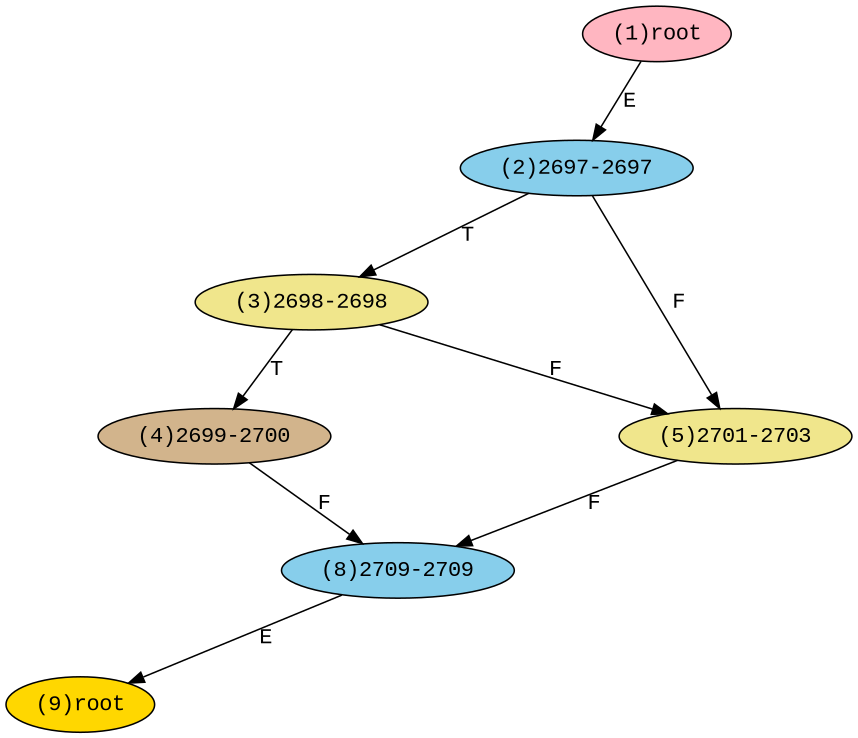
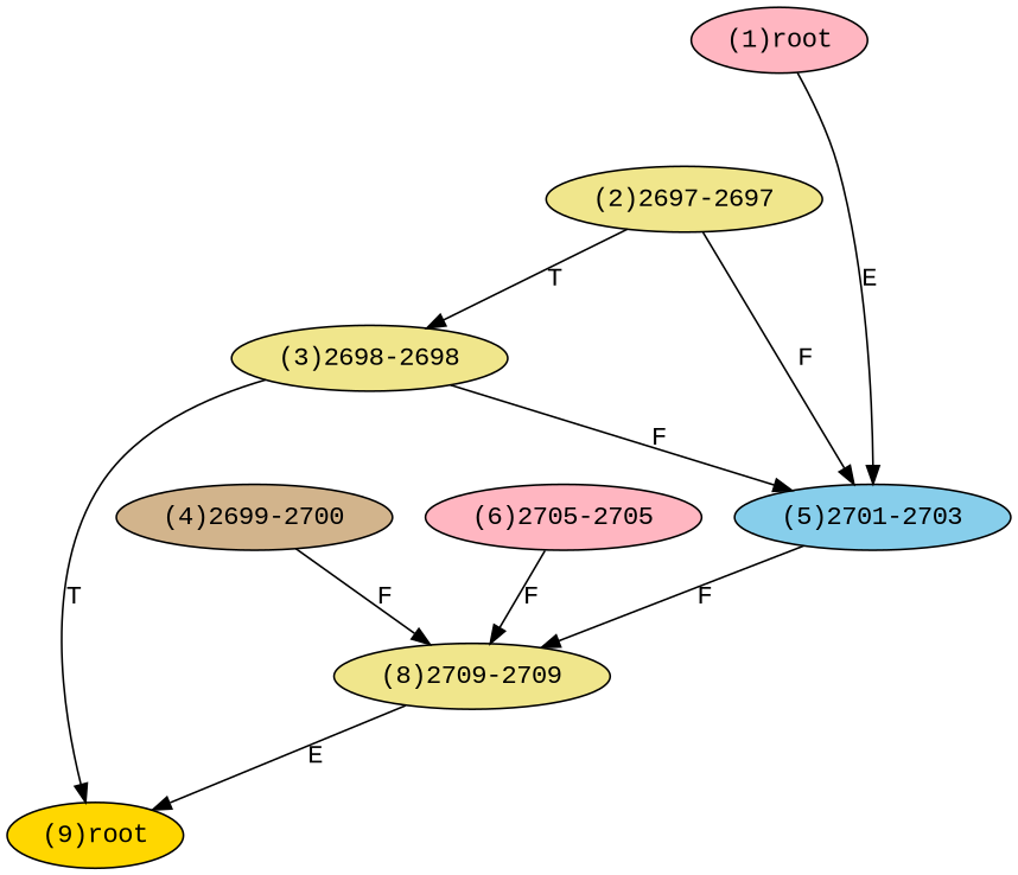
  digraph {
    fontname="Liberation Mono"
    node [fillcolor=lightpink fontname="Liberation Mono" style=filled]
    edge [fontname="Liberation Mono"]
    n1 [label="(1)root"]
-   n2 [fillcolor=skyblue label="(2)2697-2697"]
+   n2 [fillcolor=khaki label="(2)2697-2697"]
    n3 [fillcolor=khaki label="(3)2698-2698"]
-   n4 [fillcolor=khaki label="(5)2701-2703"]
+   n4 [fillcolor=skyblue label="(5)2701-2703"]
    n5 [fillcolor=tan label="(4)2699-2700"]
-   n7 [fillcolor=skyblue label="(8)2709-2709"]
+   n6 [label="(6)2705-2705"]
+   n7 [fillcolor=khaki label="(8)2709-2709"]
    n8 [fillcolor=gold label="(9)root"]
-   n1 -> n2 [label=E]
+   n1 -> n4 [label=E]
    n2 -> n3 [label=T]
    n2 -> n4 [label=F]
    n3 -> n4 [label=F]
-   n3 -> n5 [label=T]
+   n3 -> n8 [label=T]
    n4 -> n7 [label=F]
    n5 -> n7 [label=F]
+   n6 -> n7 [label=F]
    n7 -> n8 [label=E]
  }
